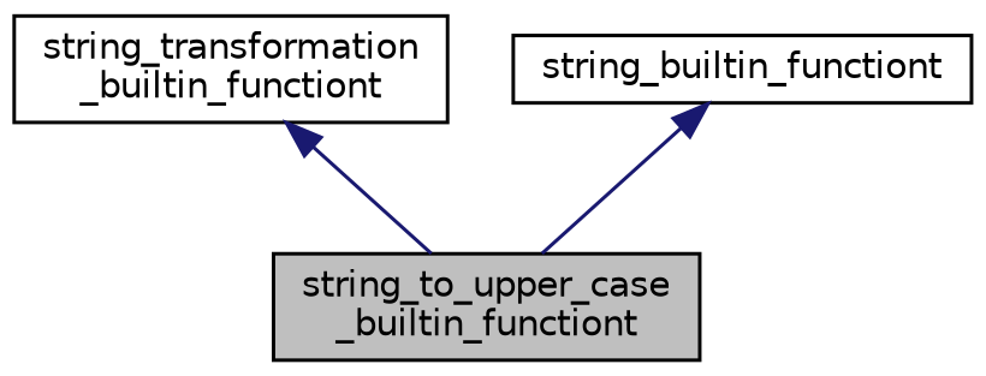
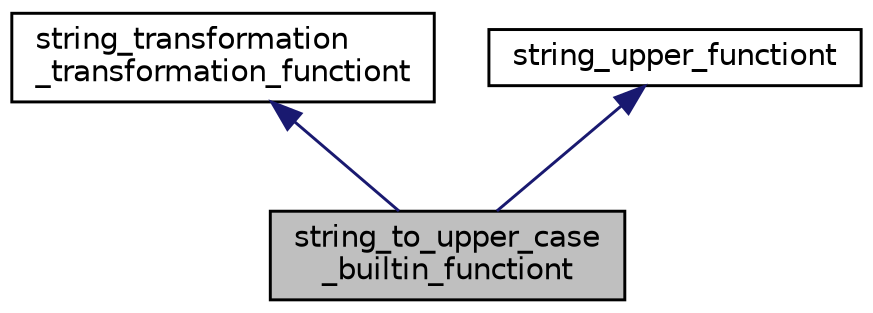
  digraph {
    node [color=black fontname=Helvetica fontsize=10 shape=record]
    edge [color=midnightblue dir=back fontname=Helvetica fontsize=10 labelfontname=Helvetica labelfontsize=10 style=solid]
    n1 [fillcolor=grey75 fontcolor=black height=0.2 label="string_to_upper_case\l_builtin_functiont" style=filled width=0.4]
-   n2 [height=0.2 label="string_transformation\l_builtin_functiont" width=0.4]
-   n3 [height=0.2 label=string_builtin_functiont width=0.4]
+   n2 [height=0.2 label="string_transformation\l_transformation_functiont" width=0.4]
+   n3 [height=0.2 label=string_upper_functiont width=0.4]
    n2 -> n1
    n3 -> n1
  }
